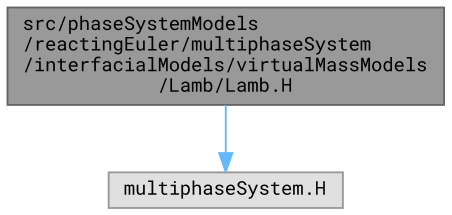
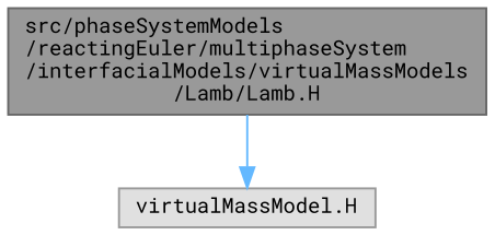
  digraph {
    fontname="Roboto Mono"
    node [fontname="Roboto Mono" fontsize=10 shape=box style=filled]
    n1 [color=gray40 fillcolor=grey60 fontcolor=black height=0.2 label="src/phaseSystemModels\l/reactingEuler/multiphaseSystem\l/interfacialModels/virtualMassModels\l/Lamb/Lamb.H" width=0.4]
-   n2 [color=grey60 fillcolor="#E0E0E0" height=0.2 label="multiphaseSystem.H" width=0.4]
+   n2 [color=grey60 fillcolor="#E0E0E0" height=0.2 label="virtualMassModel.H" width=0.4]
    n1 -> n2 [color=steelblue1 fontname="Roboto Mono" fontsize=10 labelfontname=Helvetica labelfontsize=10 style=solid]
  }
